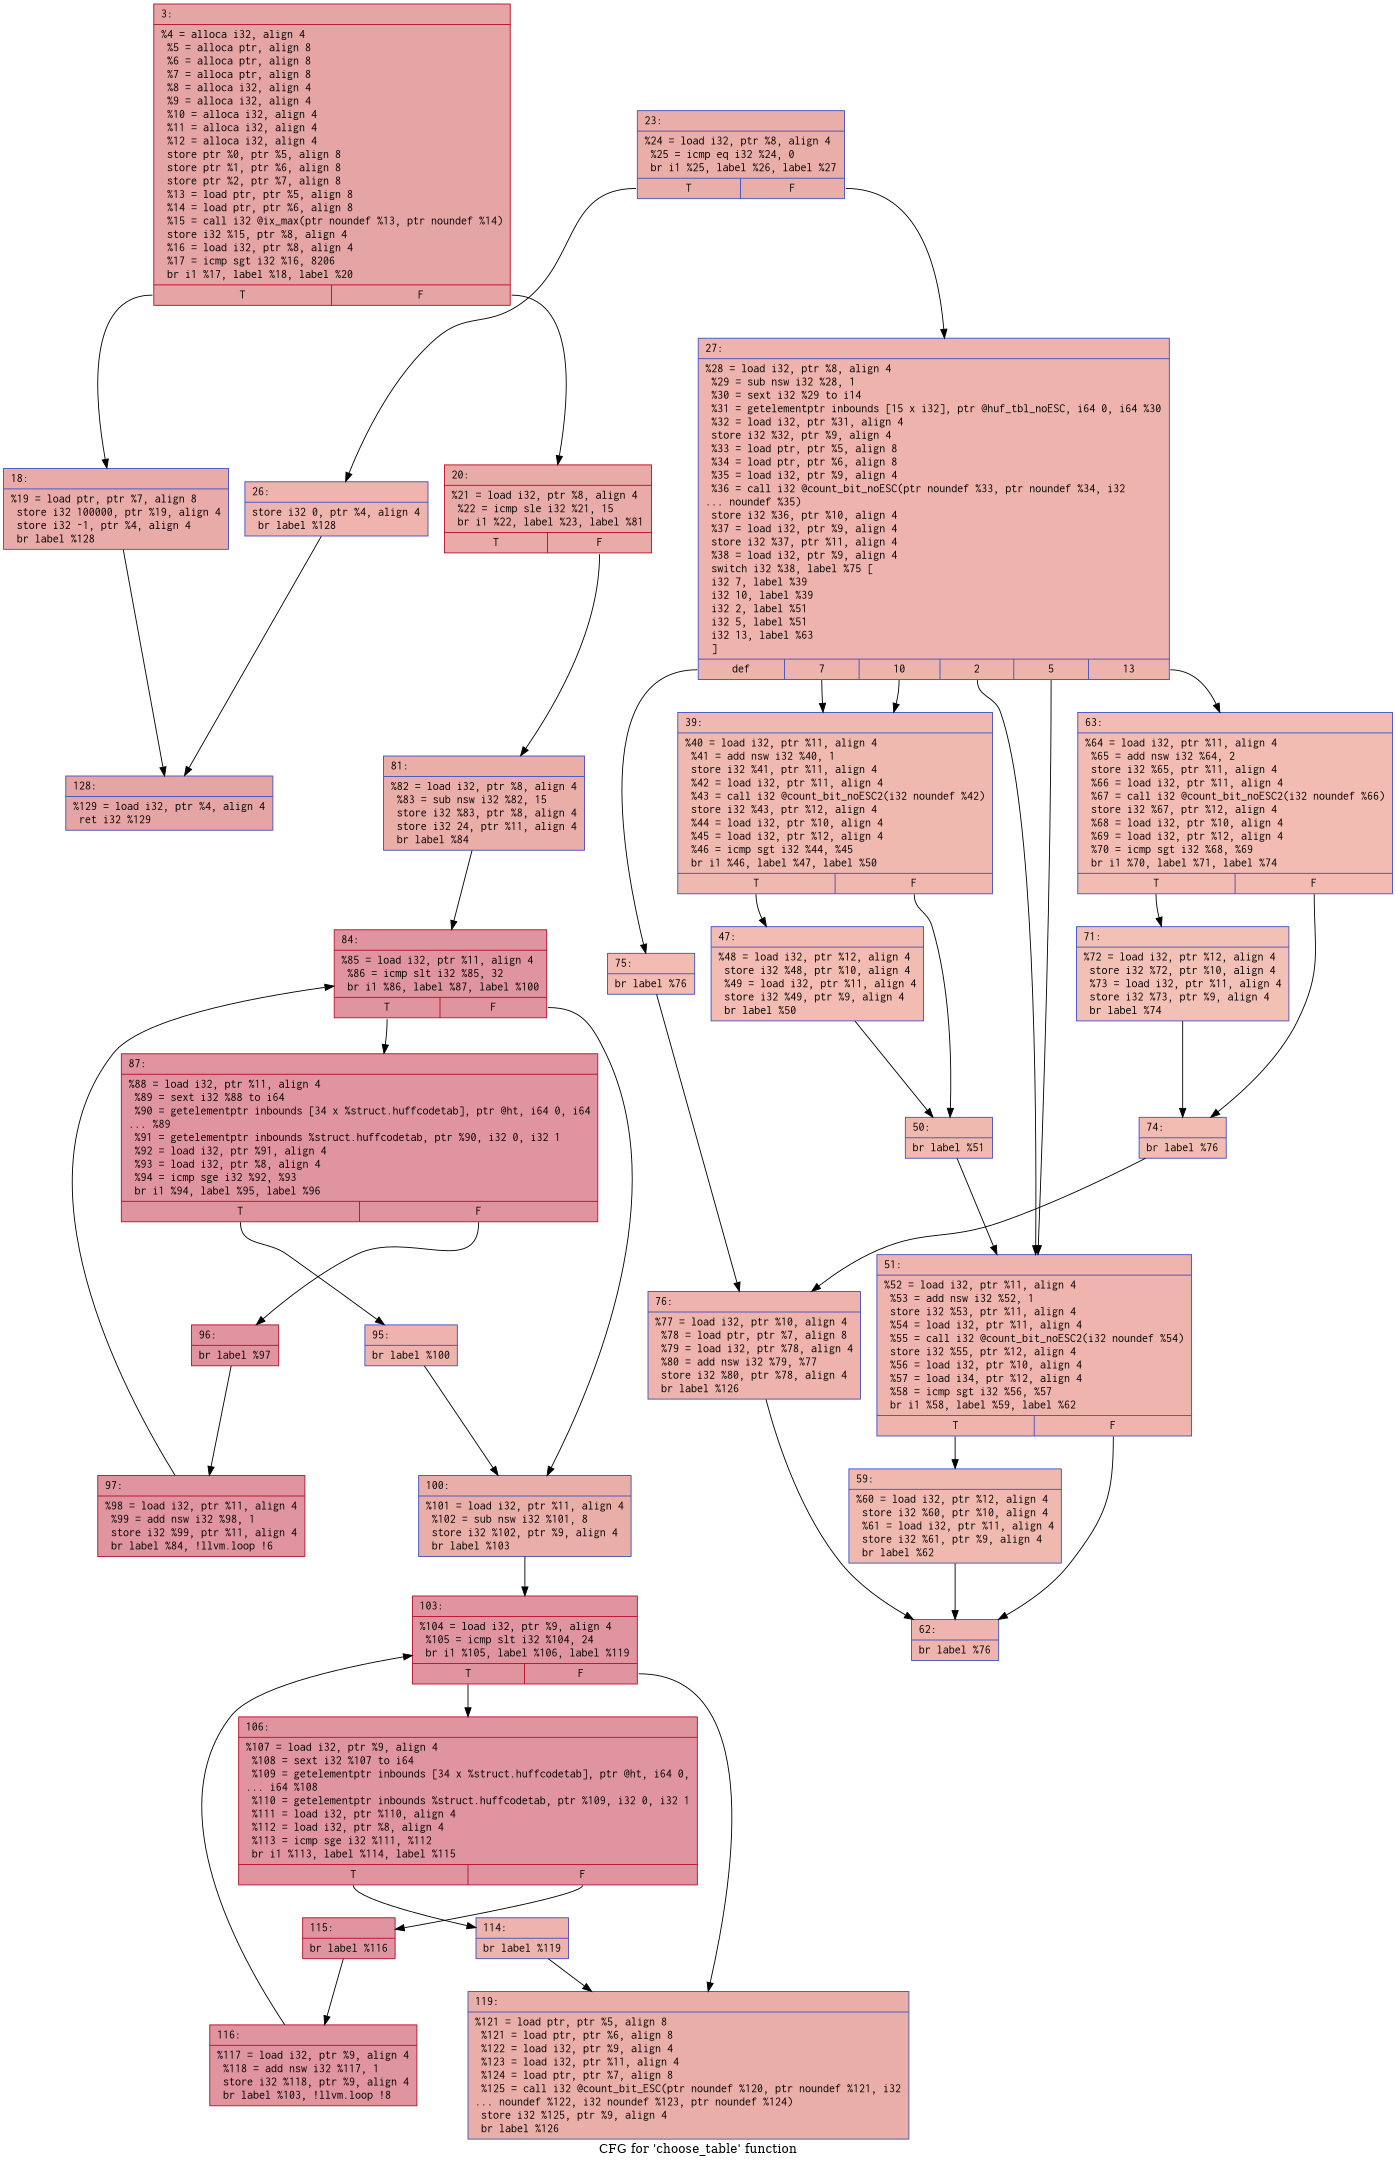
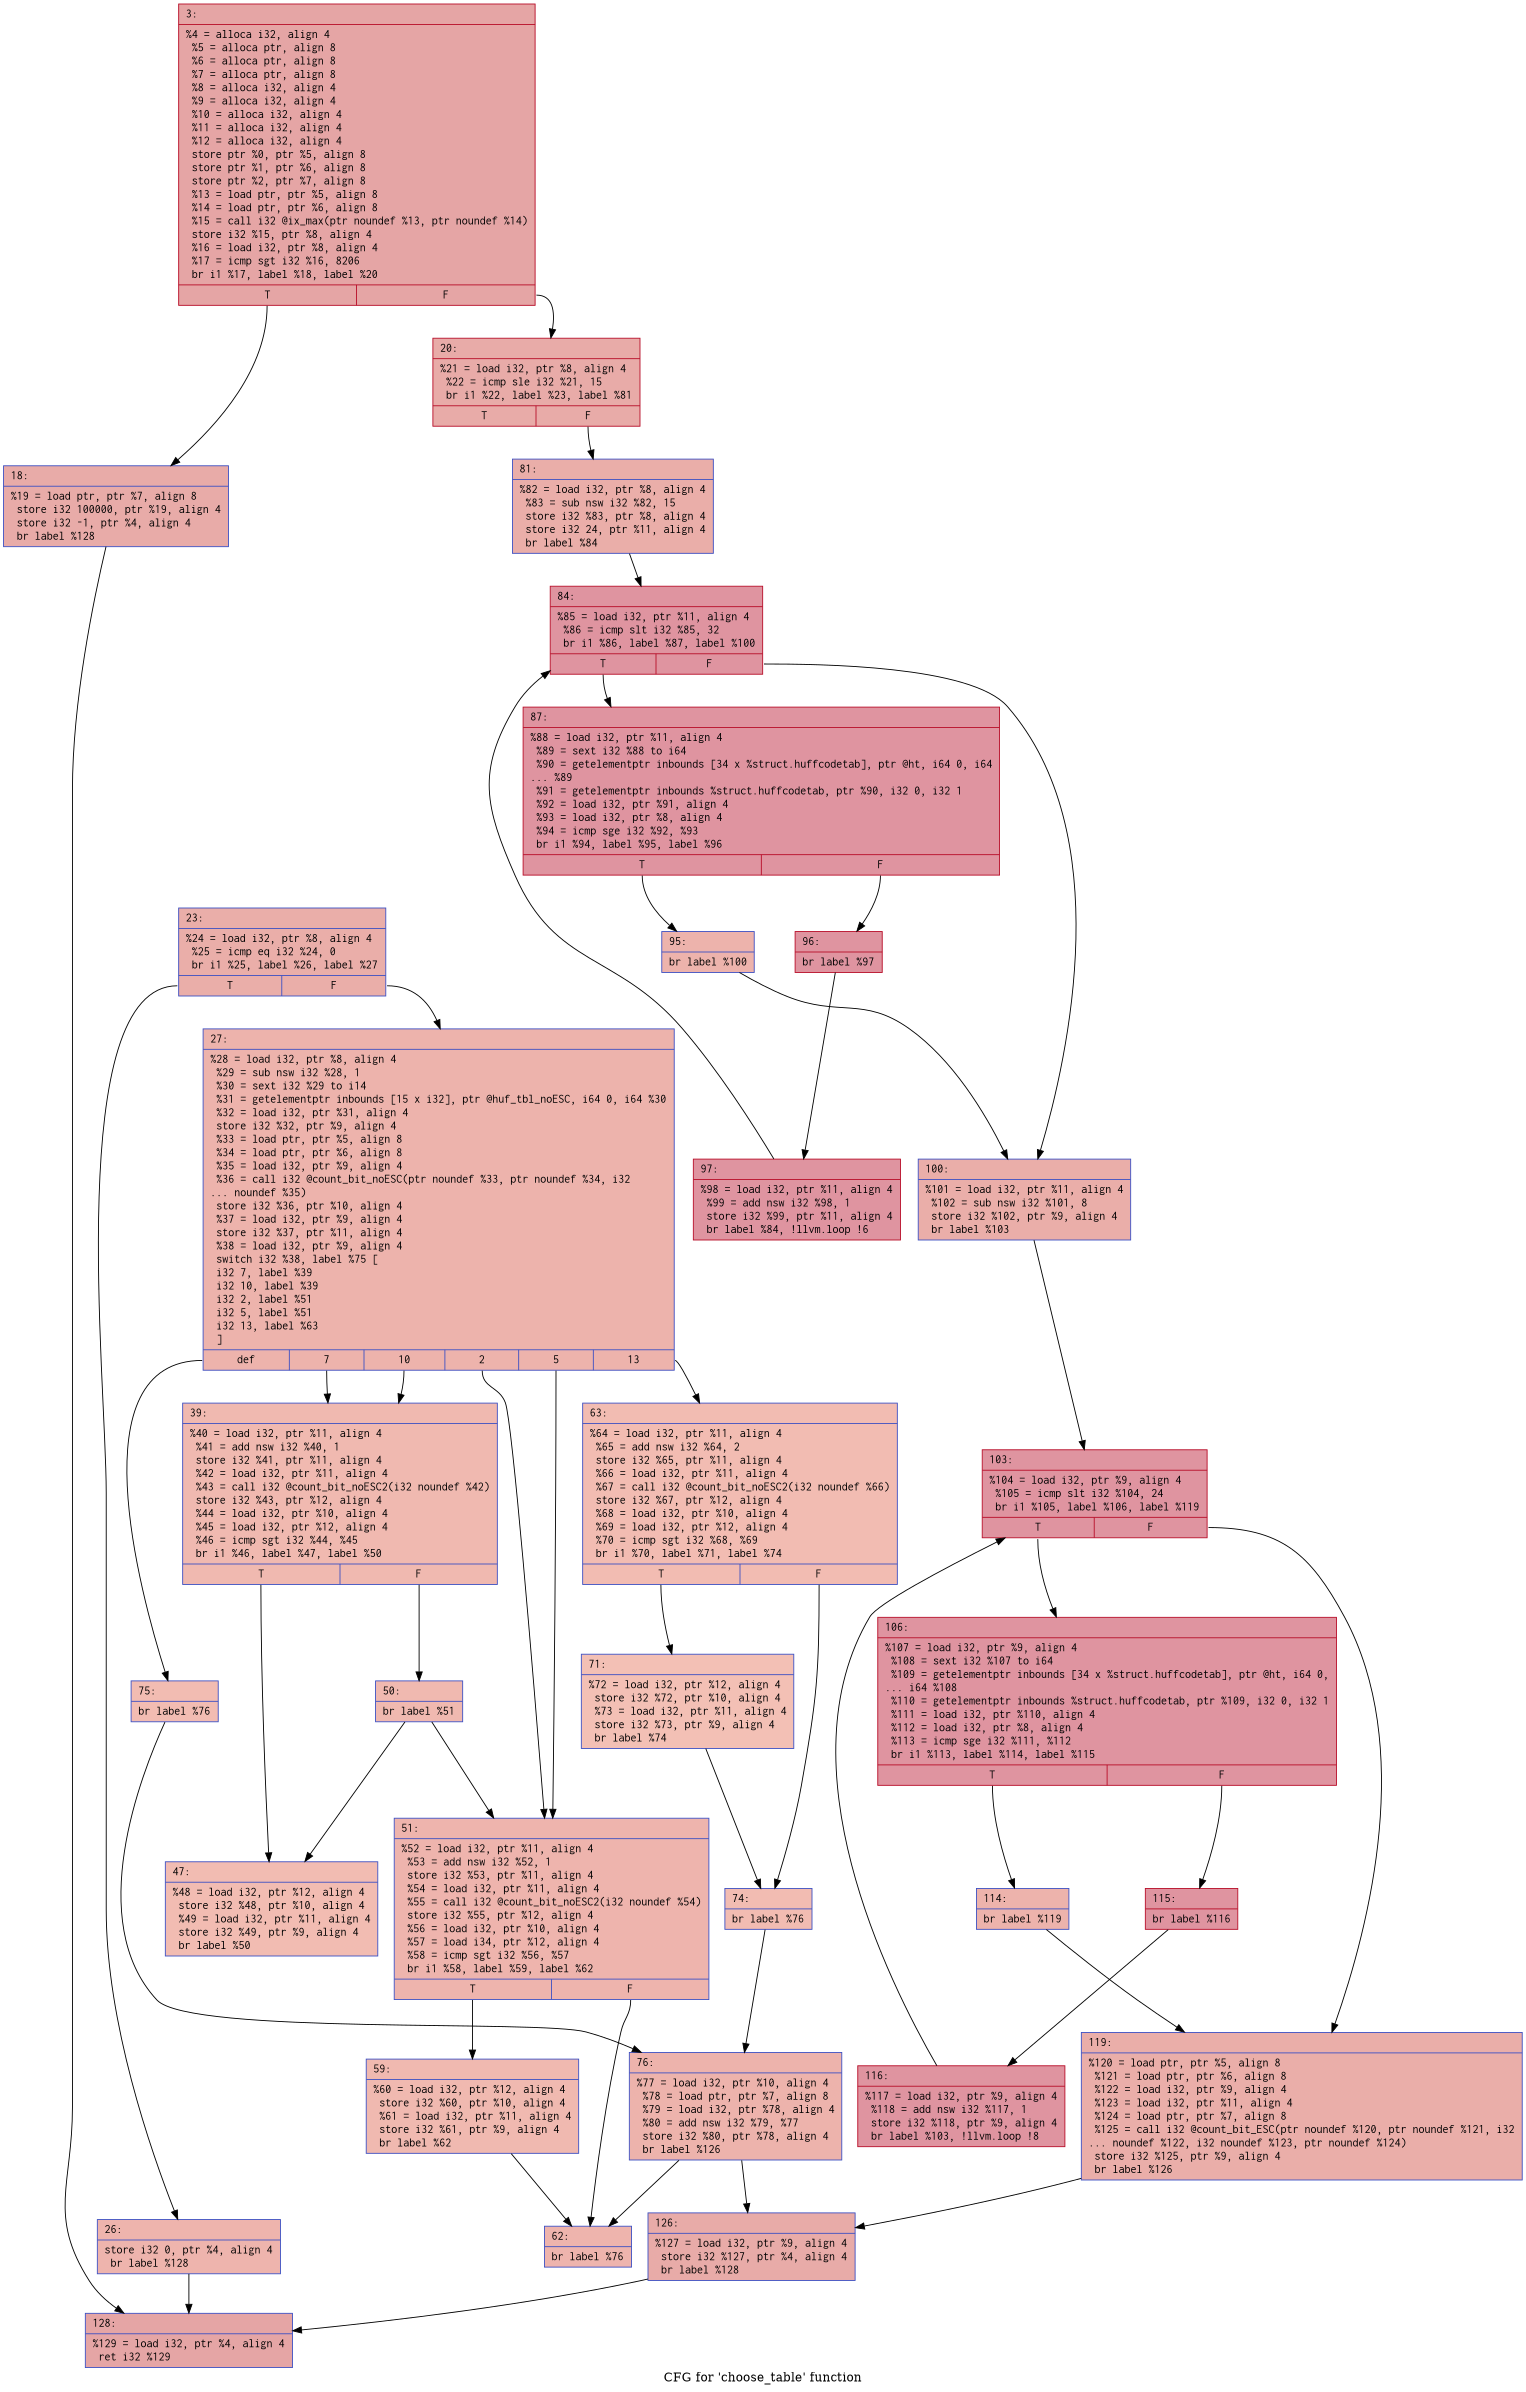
  digraph {
    label="CFG for 'choose_table' function"
    node [color="#3d50c3ff" fillcolor="#b70d2870" fontname=Courier shape=record style=filled]
    n1 [color="#b70d28ff" fillcolor="#c5333470" label="{3:\l|  %4 = alloca i32, align 4\l  %5 = alloca ptr, align 8\l  %6 = alloca ptr, align 8\l  %7 = alloca ptr, align 8\l  %8 = alloca i32, align 4\l  %9 = alloca i32, align 4\l  %10 = alloca i32, align 4\l  %11 = alloca i32, align 4\l  %12 = alloca i32, align 4\l  store ptr %0, ptr %5, align 8\l  store ptr %1, ptr %6, align 8\l  store ptr %2, ptr %7, align 8\l  %13 = load ptr, ptr %5, align 8\l  %14 = load ptr, ptr %6, align 8\l  %15 = call i32 @ix_max(ptr noundef %13, ptr noundef %14)\l  store i32 %15, ptr %8, align 4\l  %16 = load i32, ptr %8, align 4\l  %17 = icmp sgt i32 %16, 8206\l  br i1 %17, label %18, label %20\l|{<s0>T|<s1>F}}"]
    n2 [fillcolor="#cc403a70" label="{18:\l|  %19 = load ptr, ptr %7, align 8\l  store i32 100000, ptr %19, align 4\l  store i32 -1, ptr %4, align 4\l  br label %128\l}"]
    n3 [color="#b70d28ff" fillcolor="#cc403a70" label="{20:\l|  %21 = load i32, ptr %8, align 4\l  %22 = icmp sle i32 %21, 15\l  br i1 %22, label %23, label %81\l|{<s0>T|<s1>F}}"]
    n4 [fillcolor="#c5333470" label="{128:\l|  %129 = load i32, ptr %4, align 4\l  ret i32 %129\l}"]
    n5 [fillcolor="#d0473d70" label="{81:\l|  %82 = load i32, ptr %8, align 4\l  %83 = sub nsw i32 %82, 15\l  store i32 %83, ptr %8, align 4\l  store i32 24, ptr %11, align 4\l  br label %84\l}"]
    n6 [fillcolor="#d0473d70" label="{23:\l|  %24 = load i32, ptr %8, align 4\l  %25 = icmp eq i32 %24, 0\l  br i1 %25, label %26, label %27\l|{<s0>T|<s1>F}}"]
    n7 [fillcolor="#d8564670" label="{26:\l|  store i32 0, ptr %4, align 4\l  br label %128\l}"]
    n8 [fillcolor="#d6524470" label="{27:\l|  %28 = load i32, ptr %8, align 4\l  %29 = sub nsw i32 %28, 1\l  %30 = sext i32 %29 to i14\l  %31 = getelementptr inbounds [15 x i32], ptr @huf_tbl_noESC, i64 0, i64 %30\l  %32 = load i32, ptr %31, align 4\l  store i32 %32, ptr %9, align 4\l  %33 = load ptr, ptr %5, align 8\l  %34 = load ptr, ptr %6, align 8\l  %35 = load i32, ptr %9, align 4\l  %36 = call i32 @count_bit_noESC(ptr noundef %33, ptr noundef %34, i32\l... noundef %35)\l  store i32 %36, ptr %10, align 4\l  %37 = load i32, ptr %9, align 4\l  store i32 %37, ptr %11, align 4\l  %38 = load i32, ptr %9, align 4\l  switch i32 %38, label %75 [\l    i32 7, label %39\l    i32 10, label %39\l    i32 2, label %51\l    i32 5, label %51\l    i32 13, label %63\l  ]\l|{<s0>def|<s1>7|<s2>10|<s3>2|<s4>5|<s5>13}}"]
    n9 [color="#b70d28ff" label="{84:\l|  %85 = load i32, ptr %11, align 4\l  %86 = icmp slt i32 %85, 32\l  br i1 %86, label %87, label %100\l|{<s0>T|<s1>F}}"]
    n10 [fillcolor="#e1675170" label="{75:\l|  br label %76\l}"]
    n11 [fillcolor="#de614d70" label="{39:\l|  %40 = load i32, ptr %11, align 4\l  %41 = add nsw i32 %40, 1\l  store i32 %41, ptr %11, align 4\l  %42 = load i32, ptr %11, align 4\l  %43 = call i32 @count_bit_noESC2(i32 noundef %42)\l  store i32 %43, ptr %12, align 4\l  %44 = load i32, ptr %10, align 4\l  %45 = load i32, ptr %12, align 4\l  %46 = icmp sgt i32 %44, %45\l  br i1 %46, label %47, label %50\l|{<s0>T|<s1>F}}"]
    n12 [fillcolor="#d8564670" label="{51:\l|  %52 = load i32, ptr %11, align 4\l  %53 = add nsw i32 %52, 1\l  store i32 %53, ptr %11, align 4\l  %54 = load i32, ptr %11, align 4\l  %55 = call i32 @count_bit_noESC2(i32 noundef %54)\l  store i32 %55, ptr %12, align 4\l  %56 = load i32, ptr %10, align 4\l  %57 = load i34, ptr %12, align 4\l  %58 = icmp sgt i32 %56, %57\l  br i1 %58, label %59, label %62\l|{<s0>T|<s1>F}}"]
    n13 [fillcolor="#e1675170" label="{63:\l|  %64 = load i32, ptr %11, align 4\l  %65 = add nsw i32 %64, 2\l  store i32 %65, ptr %11, align 4\l  %66 = load i32, ptr %11, align 4\l  %67 = call i32 @count_bit_noESC2(i32 noundef %66)\l  store i32 %67, ptr %12, align 4\l  %68 = load i32, ptr %10, align 4\l  %69 = load i32, ptr %12, align 4\l  %70 = icmp sgt i32 %68, %69\l  br i1 %70, label %71, label %74\l|{<s0>T|<s1>F}}"]
    n14 [color="#b70d28ff" label="{87:\l|  %88 = load i32, ptr %11, align 4\l  %89 = sext i32 %88 to i64\l  %90 = getelementptr inbounds [34 x %struct.huffcodetab], ptr @ht, i64 0, i64\l... %89\l  %91 = getelementptr inbounds %struct.huffcodetab, ptr %90, i32 0, i32 1\l  %92 = load i32, ptr %91, align 4\l  %93 = load i32, ptr %8, align 4\l  %94 = icmp sge i32 %92, %93\l  br i1 %94, label %95, label %96\l|{<s0>T|<s1>F}}"]
    n15 [fillcolor="#d0473d70" label="{100:\l|  %101 = load i32, ptr %11, align 4\l  %102 = sub nsw i32 %101, 8\l  store i32 %102, ptr %9, align 4\l  br label %103\l}"]
    n16 [fillcolor="#d6524470" label="{76:\l|  %77 = load i32, ptr %10, align 4\l  %78 = load ptr, ptr %7, align 8\l  %79 = load i32, ptr %78, align 4\l  %80 = add nsw i32 %79, %77\l  store i32 %80, ptr %78, align 4\l  br label %126\l}"]
    n17 [fillcolor="#e1675170" label="{47:\l|  %48 = load i32, ptr %12, align 4\l  store i32 %48, ptr %10, align 4\l  %49 = load i32, ptr %11, align 4\l  store i32 %49, ptr %9, align 4\l  br label %50\l}"]
    n18 [fillcolor="#de614d70" label="{50:\l|  br label %51\l}"]
    n19 [fillcolor="#de614d70" label="{59:\l|  %60 = load i32, ptr %12, align 4\l  store i32 %60, ptr %10, align 4\l  %61 = load i32, ptr %11, align 4\l  store i32 %61, ptr %9, align 4\l  br label %62\l}"]
    n20 [fillcolor="#d8564670" label="{62:\l|  br label %76\l}"]
    n21 [fillcolor="#e5705870" label="{71:\l|  %72 = load i32, ptr %12, align 4\l  store i32 %72, ptr %10, align 4\l  %73 = load i32, ptr %11, align 4\l  store i32 %73, ptr %9, align 4\l  br label %74\l}"]
    n22 [fillcolor="#e1675170" label="{74:\l|  br label %76\l}"]
+   n23 [fillcolor="#cc403a70" label="{126:\l|  %127 = load i32, ptr %9, align 4\l  store i32 %127, ptr %4, align 4\l  br label %128\l}"]
    n24 [fillcolor="#d6524470" label="{95:\l|  br label %100\l}"]
    n25 [color="#b70d28ff" label="{96:\l|  br label %97\l}"]
    n26 [color="#b70d28ff" label="{103:\l|  %104 = load i32, ptr %9, align 4\l  %105 = icmp slt i32 %104, 24\l  br i1 %105, label %106, label %119\l|{<s0>T|<s1>F}}"]
    n27 [color="#b70d28ff" label="{97:\l|  %98 = load i32, ptr %11, align 4\l  %99 = add nsw i32 %98, 1\l  store i32 %99, ptr %11, align 4\l  br label %84, !llvm.loop !6\l}"]
    n28 [color="#b70d28ff" label="{106:\l|  %107 = load i32, ptr %9, align 4\l  %108 = sext i32 %107 to i64\l  %109 = getelementptr inbounds [34 x %struct.huffcodetab], ptr @ht, i64 0,\l... i64 %108\l  %110 = getelementptr inbounds %struct.huffcodetab, ptr %109, i32 0, i32 1\l  %111 = load i32, ptr %110, align 4\l  %112 = load i32, ptr %8, align 4\l  %113 = icmp sge i32 %111, %112\l  br i1 %113, label %114, label %115\l|{<s0>T|<s1>F}}"]
-   n29 [fillcolor="#d0473d70" label="{119:\l|  %121 = load ptr, ptr %5, align 8\l  %121 = load ptr, ptr %6, align 8\l  %122 = load i32, ptr %9, align 4\l  %123 = load i32, ptr %11, align 4\l  %124 = load ptr, ptr %7, align 8\l  %125 = call i32 @count_bit_ESC(ptr noundef %120, ptr noundef %121, i32\l... noundef %122, i32 noundef %123, ptr noundef %124)\l  store i32 %125, ptr %9, align 4\l  br label %126\l}"]
+   n29 [fillcolor="#d0473d70" label="{119:\l|  %120 = load ptr, ptr %5, align 8\l  %121 = load ptr, ptr %6, align 8\l  %122 = load i32, ptr %9, align 4\l  %123 = load i32, ptr %11, align 4\l  %124 = load ptr, ptr %7, align 8\l  %125 = call i32 @count_bit_ESC(ptr noundef %120, ptr noundef %121, i32\l... noundef %122, i32 noundef %123, ptr noundef %124)\l  store i32 %125, ptr %9, align 4\l  br label %126\l}"]
    n30 [fillcolor="#d6524470" label="{114:\l|  br label %119\l}"]
    n31 [color="#b70d28ff" label="{115:\l|  br label %116\l}"]
    n32 [color="#b70d28ff" label="{116:\l|  %117 = load i32, ptr %9, align 4\l  %118 = add nsw i32 %117, 1\l  store i32 %118, ptr %9, align 4\l  br label %103, !llvm.loop !8\l}"]
    n1 -> n2 [tailport=s0]
    n1 -> n3 [tailport=s1]
    n2 -> n4
    n3 -> n5 [tailport=s1]
    n5 -> n9
    n6 -> n7 [tailport=s0]
    n6 -> n8 [tailport=s1]
    n7 -> n4
    n8 -> n10 [tailport=s0]
    n8 -> n11 [tailport=s1]
    n8 -> n11 [tailport=s2]
    n8 -> n12 [tailport=s3]
    n8 -> n12 [tailport=s4]
    n8 -> n13 [tailport=s5]
    n9 -> n14 [tailport=s0]
    n9 -> n15 [tailport=s1]
    n10 -> n16
    n11 -> n17 [tailport=s0]
    n11 -> n18 [tailport=s1]
    n12 -> n19 [tailport=s0]
    n12 -> n20 [tailport=s1]
    n13 -> n21 [tailport=s0]
    n13 -> n22 [tailport=s1]
    n14 -> n24 [tailport=s0]
    n14 -> n25 [tailport=s1]
    n15 -> n26
    n16 -> n20
-   n17 -> n18
+   n16 -> n23
+   n18 -> n17
    n18 -> n12
    n19 -> n20
    n21 -> n22
    n22 -> n16
+   n23 -> n4
    n24 -> n15
    n25 -> n27
    n26 -> n28 [tailport=s0]
    n26 -> n29 [tailport=s1]
    n27 -> n9
    n28 -> n30 [tailport=s0]
    n28 -> n31 [tailport=s1]
+   n29 -> n23
    n30 -> n29
    n31 -> n32
    n32 -> n26
  }
